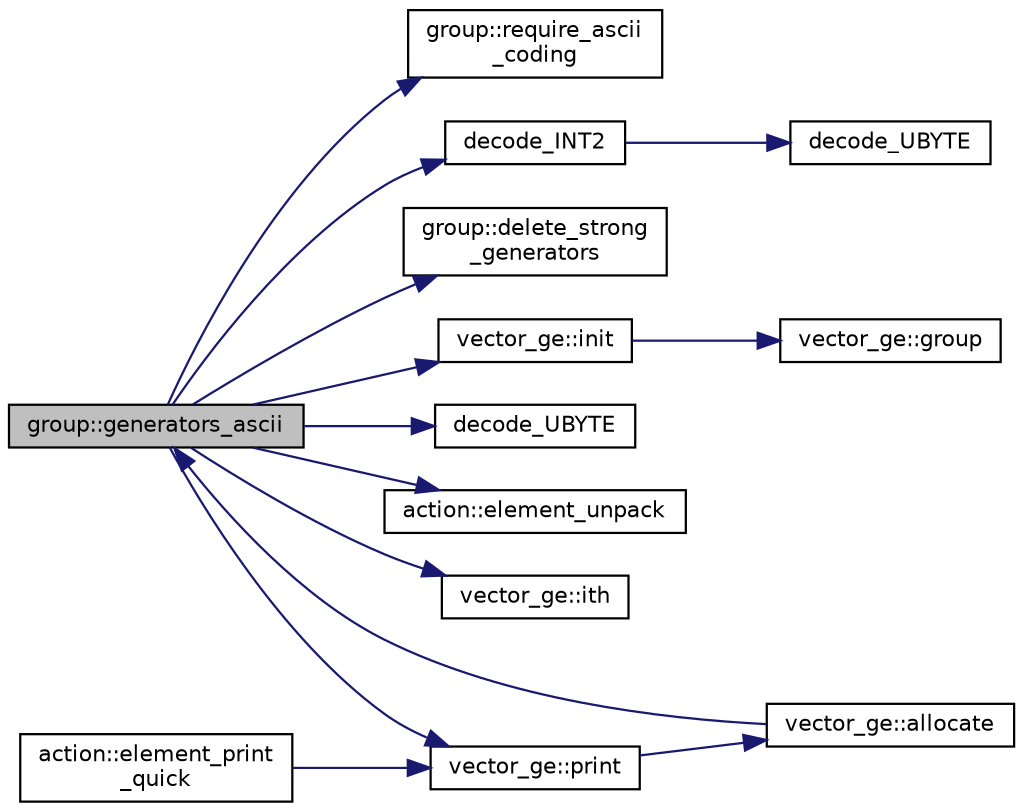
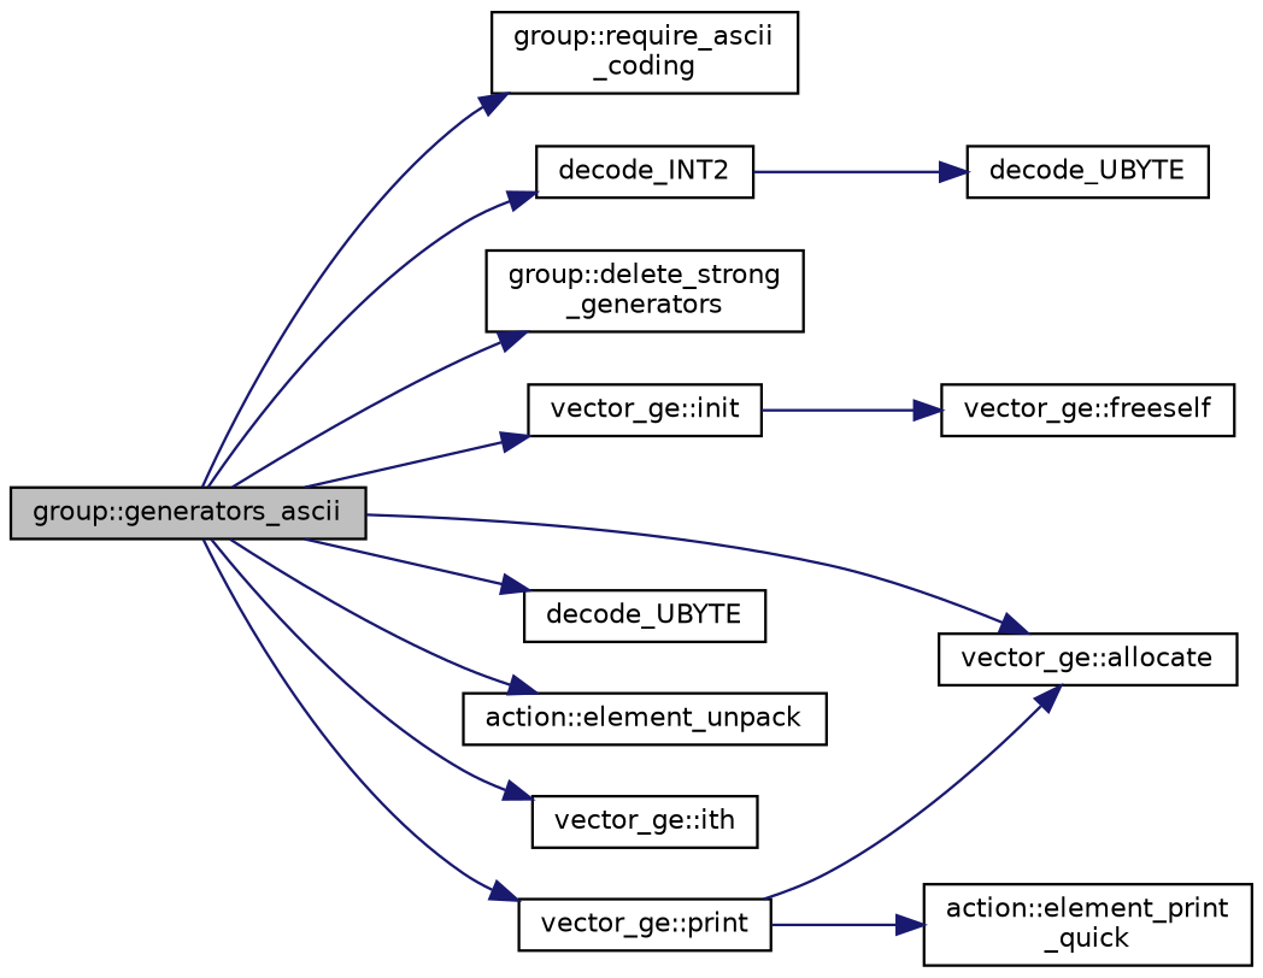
  digraph {
    rankdir=LR
    node [color=black fillcolor=white fontname=Helvetica fontsize=10 shape=record style=filled]
    edge [color=midnightblue fontname=Helvetica fontsize=10 labelfontname=Helvetica labelfontsize=10 style=solid]
    n1 [fillcolor=grey75 fontcolor=black height=0.2 label="group::generators_ascii" width=0.4]
    n2 [height=0.2 label="group::require_ascii\l_coding" width=0.4]
    n3 [height=0.2 label=decode_INT2 width=0.4]
    n4 [height=0.2 label="group::delete_strong\l_generators" width=0.4]
    n5 [height=0.2 label="vector_ge::init" width=0.4]
    n6 [height=0.2 label="vector_ge::allocate" width=0.4]
    n7 [height=0.2 label=decode_UBYTE width=0.4]
    n8 [height=0.2 label="action::element_unpack" width=0.4]
    n9 [height=0.2 label="vector_ge::ith" width=0.4]
    n10 [height=0.2 label="vector_ge::print" width=0.4]
    n11 [height=0.2 label=decode_UBYTE width=0.4]
-   n12 [height=0.2 label="vector_ge::group" width=0.4]
+   n12 [height=0.2 label="vector_ge::freeself" width=0.4]
    n13 [height=0.2 label="action::element_print\l_quick" width=0.4]
    n1 -> n2
    n1 -> n3
    n1 -> n4
    n1 -> n5
-   n6 -> n1
+   n1 -> n6
    n1 -> n7
    n1 -> n8
    n1 -> n9
    n1 -> n10
    n3 -> n11
    n5 -> n12
    n10 -> n6
-   n13 -> n10
+   n10 -> n13
  }
